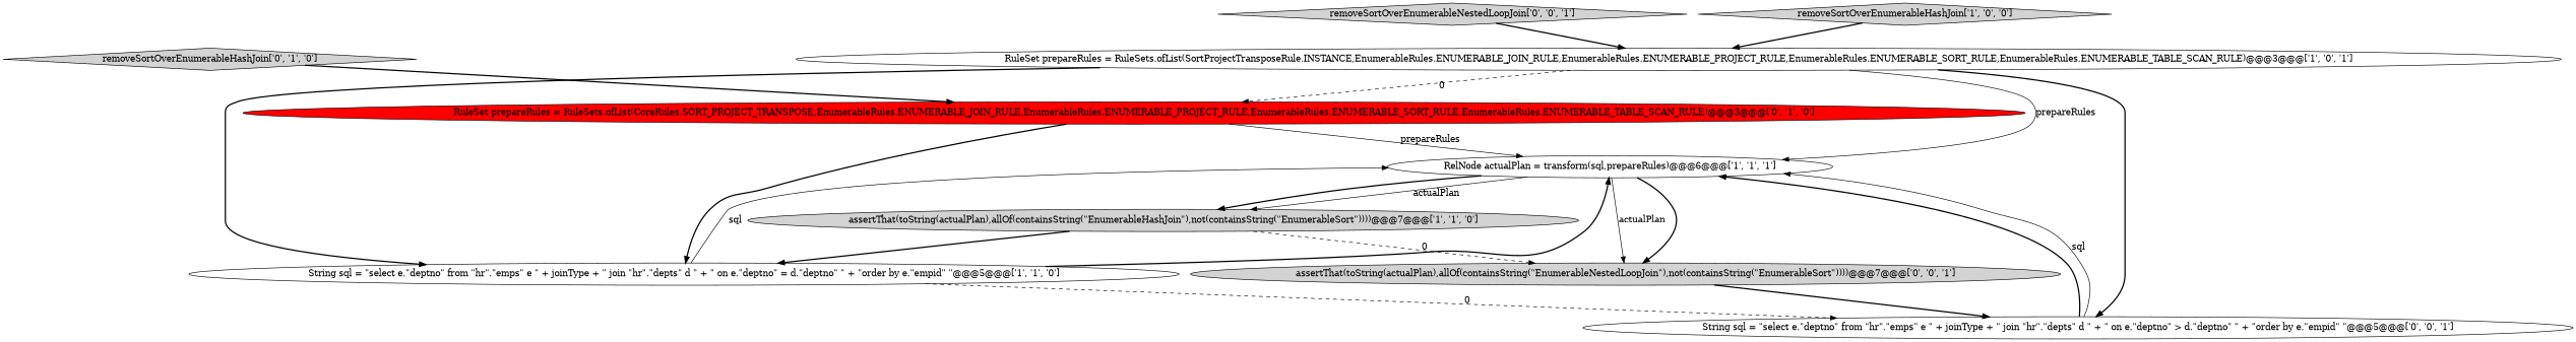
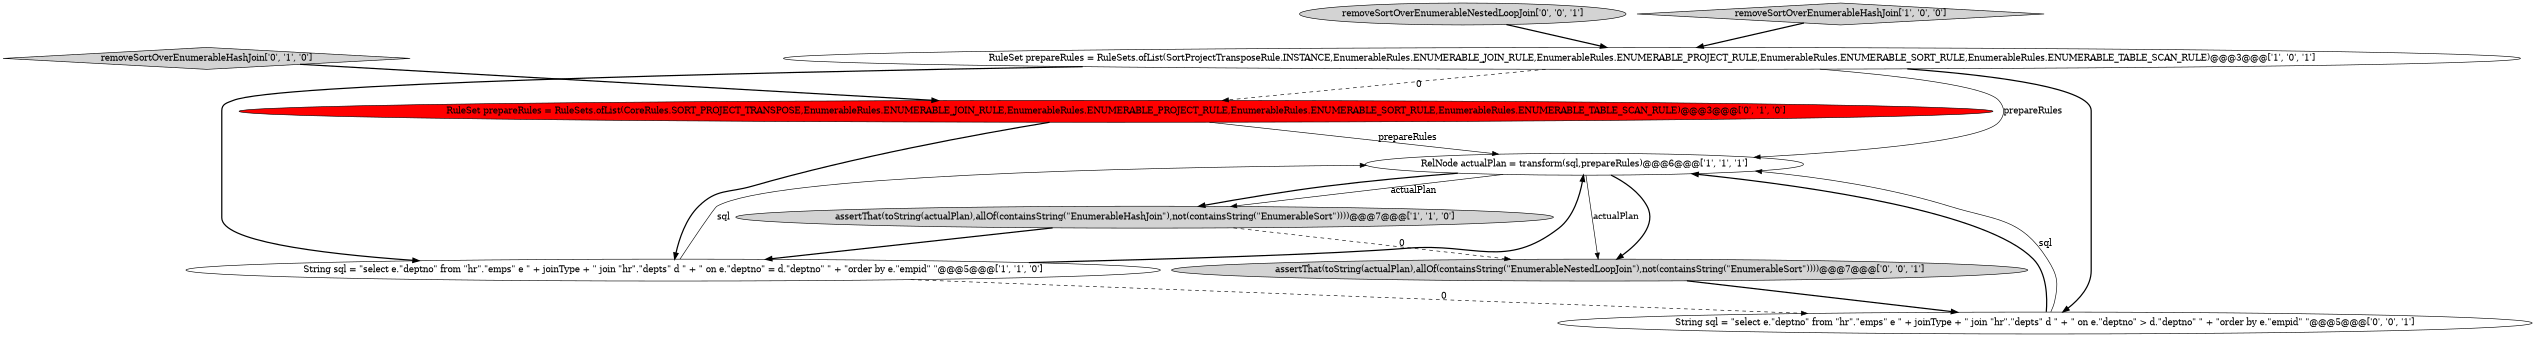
  digraph {
    node [fillcolor=lightgray shape=ellipse style=filled]
    edge [style=bold]
    n1 [fillcolor=red label="RuleSet prepareRules = RuleSets.ofList(CoreRules.SORT_PROJECT_TRANSPOSE,EnumerableRules.ENUMERABLE_JOIN_RULE,EnumerableRules.ENUMERABLE_PROJECT_RULE,EnumerableRules.ENUMERABLE_SORT_RULE,EnumerableRules.ENUMERABLE_TABLE_SCAN_RULE)@@@3@@@['0', '1', '0']"]
    n2 [fillcolor=white label="RelNode actualPlan = transform(sql,prepareRules)@@@6@@@['1', '1', '1']"]
    n3 [fillcolor=white label="String sql = \"select e.\"deptno\" from \"hr\".\"emps\" e \" + joinType + \" join \"hr\".\"depts\" d \" + \" on e.\"deptno\" = d.\"deptno\" \" + \"order by e.\"empid\" \"@@@5@@@['1', '1', '0']"]
-   n4 [label="removeSortOverEnumerableNestedLoopJoin['0', '0', '1']" shape=diamond]
+   n4 [label="removeSortOverEnumerableNestedLoopJoin['0', '0', '1']"]
    n5 [fillcolor=white label="RuleSet prepareRules = RuleSets.ofList(SortProjectTransposeRule.INSTANCE,EnumerableRules.ENUMERABLE_JOIN_RULE,EnumerableRules.ENUMERABLE_PROJECT_RULE,EnumerableRules.ENUMERABLE_SORT_RULE,EnumerableRules.ENUMERABLE_TABLE_SCAN_RULE)@@@3@@@['1', '0', '1']"]
    n6 [label="assertThat(toString(actualPlan),allOf(containsString(\"EnumerableNestedLoopJoin\"),not(containsString(\"EnumerableSort\"))))@@@7@@@['0', '0', '1']"]
    n7 [label="assertThat(toString(actualPlan),allOf(containsString(\"EnumerableHashJoin\"),not(containsString(\"EnumerableSort\"))))@@@7@@@['1', '1', '0']"]
    n8 [fillcolor=white label="String sql = \"select e.\"deptno\" from \"hr\".\"emps\" e \" + joinType + \" join \"hr\".\"depts\" d \" + \" on e.\"deptno\" > d.\"deptno\" \" + \"order by e.\"empid\" \"@@@5@@@['0', '0', '1']"]
    n9 [label="removeSortOverEnumerableHashJoin['0', '1', '0']" shape=diamond]
    n10 [label="removeSortOverEnumerableHashJoin['1', '0', '0']" shape=diamond]
    n1 -> n2 [label=prepareRules style=solid]
    n1 -> n3
    n2 -> n6
    n2 -> n6 [label=actualPlan style=solid]
    n2 -> n7
    n2 -> n7 [label=actualPlan style=solid]
    n3 -> n2
    n3 -> n2 [label=sql style=solid]
    n3 -> n8 [label=0 style=dashed]
    n4 -> n5
    n5 -> n1 [label=0 style=dashed]
    n5 -> n2 [label=prepareRules style=solid]
    n5 -> n3
    n5 -> n8
    n6 -> n8
    n7 -> n3
    n7 -> n6 [label=0 style=dashed]
    n8 -> n2
    n8 -> n2 [label=sql style=solid]
    n9 -> n1
    n10 -> n5
  }
